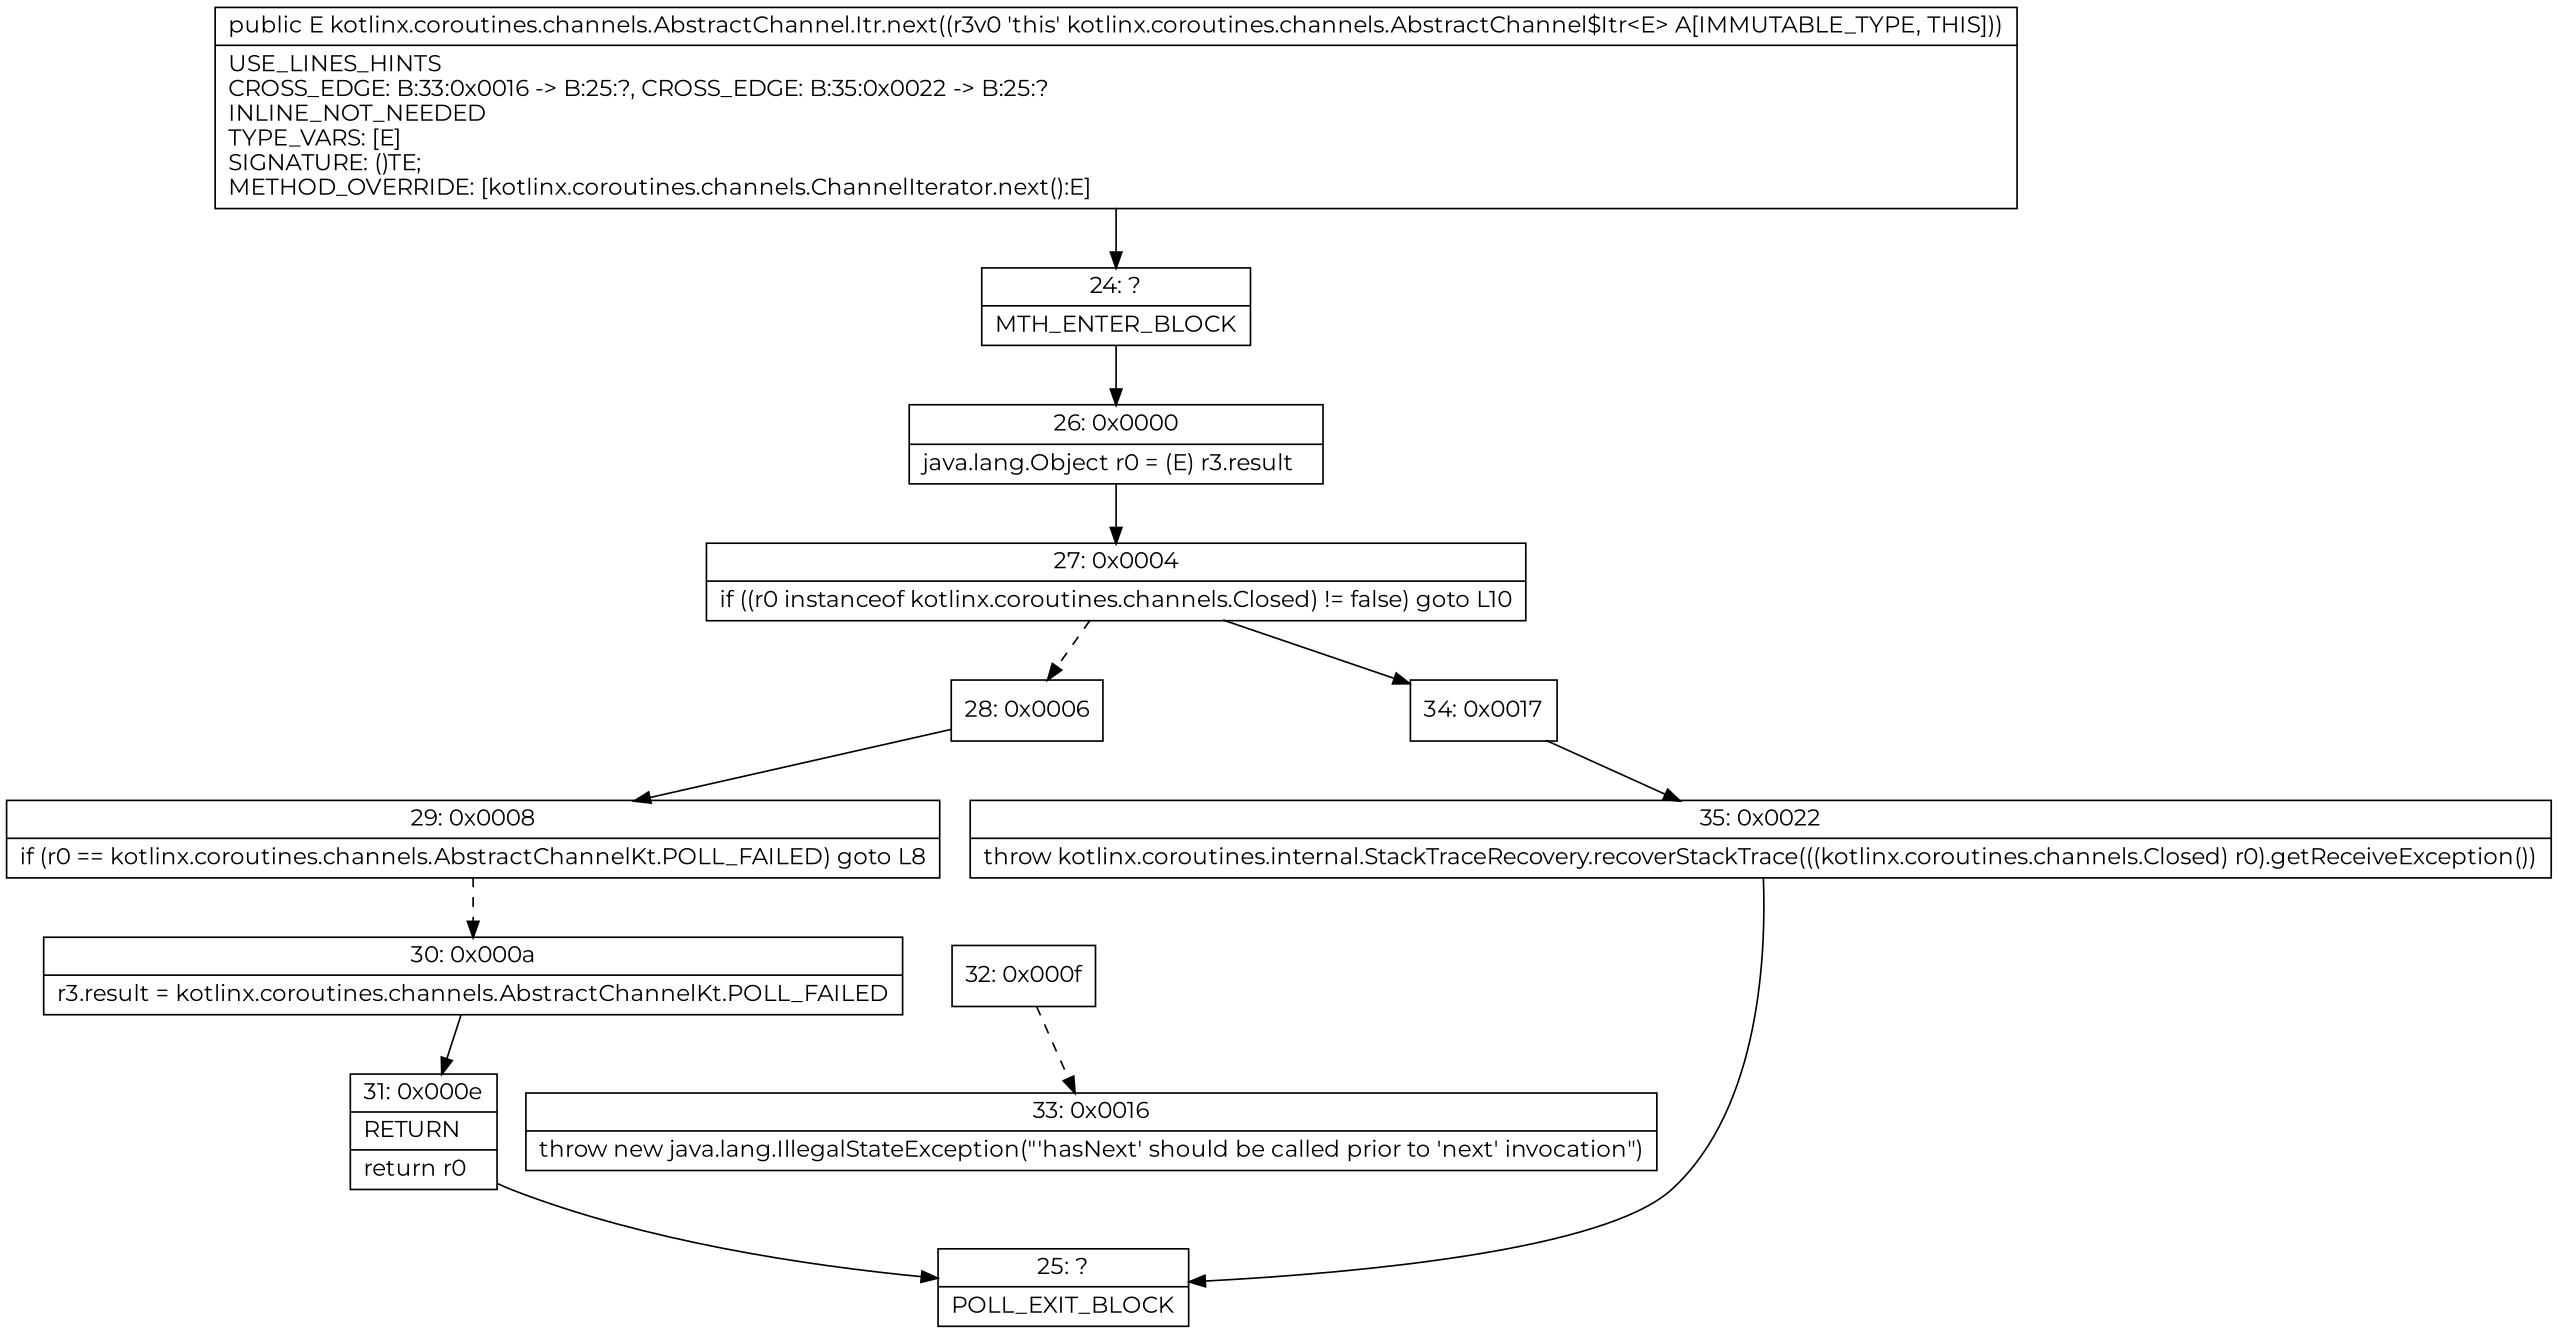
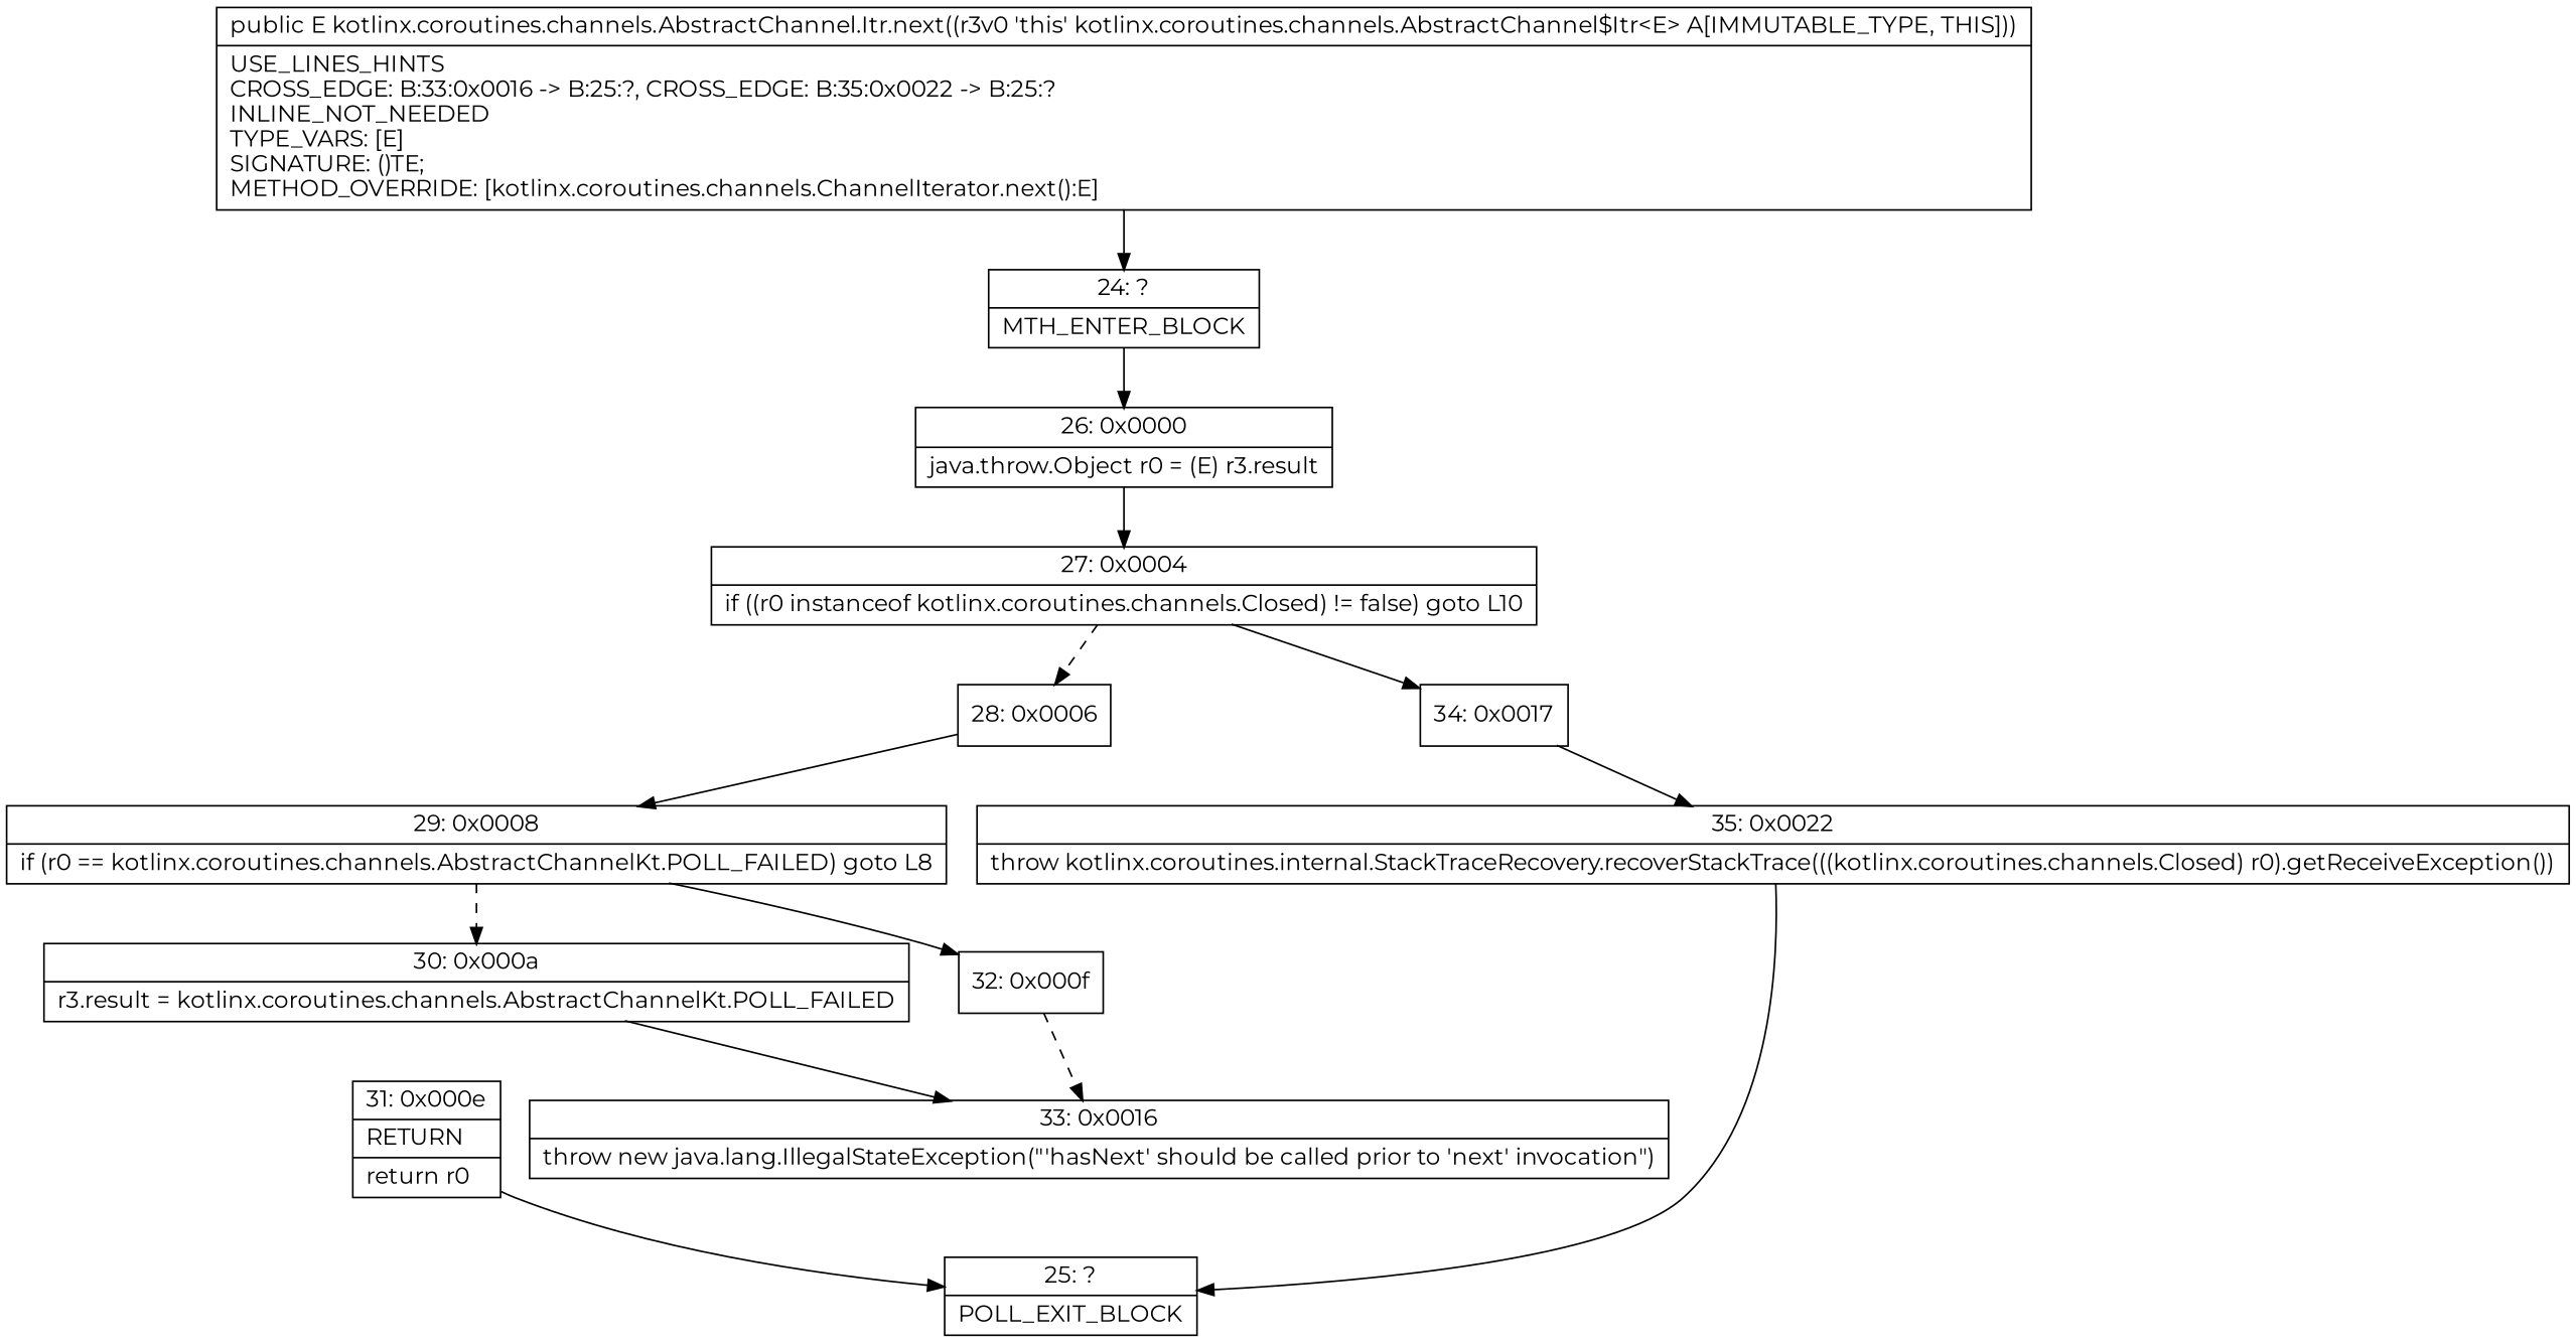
  digraph {
    fontname=Montserrat
    node [fontname=Montserrat shape=record]
    edge [fontname=Montserrat]
    n1 [label="{24\:\ ?|MTH_ENTER_BLOCK\l}"]
-   n2 [label="{26\:\ 0x0000|java.lang.Object r0 = (E) r3.result\l}"]
+   n2 [label="{26\:\ 0x0000|java.throw.Object r0 = (E) r3.result\l}"]
    n3 [label="{27\:\ 0x0004|if ((r0 instanceof kotlinx.coroutines.channels.Closed) != false) goto L10\l}"]
    n4 [label="{28\:\ 0x0006}"]
    n5 [label="{34\:\ 0x0017}"]
    n6 [label="{29\:\ 0x0008|if (r0 == kotlinx.coroutines.channels.AbstractChannelKt.POLL_FAILED) goto L8\l}"]
    n7 [label="{35\:\ 0x0022|throw kotlinx.coroutines.internal.StackTraceRecovery.recoverStackTrace(((kotlinx.coroutines.channels.Closed) r0).getReceiveException())\l}"]
    n8 [label="{30\:\ 0x000a|r3.result = kotlinx.coroutines.channels.AbstractChannelKt.POLL_FAILED\l}"]
    n9 [label="{32\:\ 0x000f}"]
    n10 [label="{31\:\ 0x000e|RETURN\l|return r0\l}"]
    n11 [label="{33\:\ 0x0016|throw new java.lang.IllegalStateException(\"'hasNext' should be called prior to 'next' invocation\")\l}"]
    n12 [label="{25\:\ ?|POLL_EXIT_BLOCK\l}"]
    n13 [label="{public E kotlinx.coroutines.channels.AbstractChannel.Itr.next((r3v0 'this' kotlinx.coroutines.channels.AbstractChannel$Itr\<E\> A[IMMUTABLE_TYPE, THIS]))  | USE_LINES_HINTS\lCROSS_EDGE: B:33:0x0016 \-\> B:25:?, CROSS_EDGE: B:35:0x0022 \-\> B:25:?\lINLINE_NOT_NEEDED\lTYPE_VARS: [E]\lSIGNATURE: ()TE;\lMETHOD_OVERRIDE: [kotlinx.coroutines.channels.ChannelIterator.next():E]\l}"]
    n1 -> n2
    n2 -> n3
    n3 -> n4 [style=dashed]
    n3 -> n5
    n4 -> n6
    n5 -> n7
    n6 -> n8 [style=dashed]
+   n6 -> n9
    n7 -> n12
-   n8 -> n10
+   n8 -> n11
    n9 -> n11 [style=dashed]
    n10 -> n12
    n13 -> n1
  }
